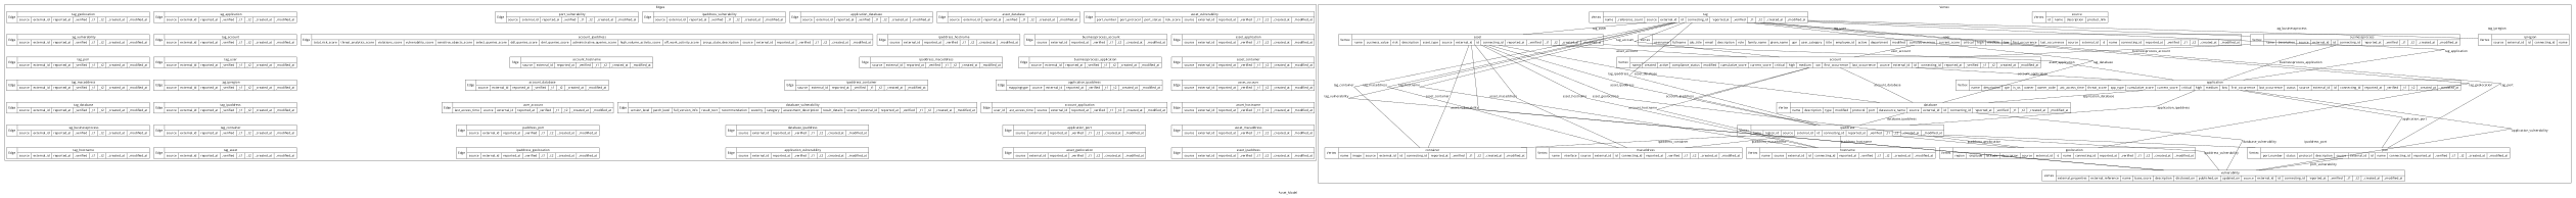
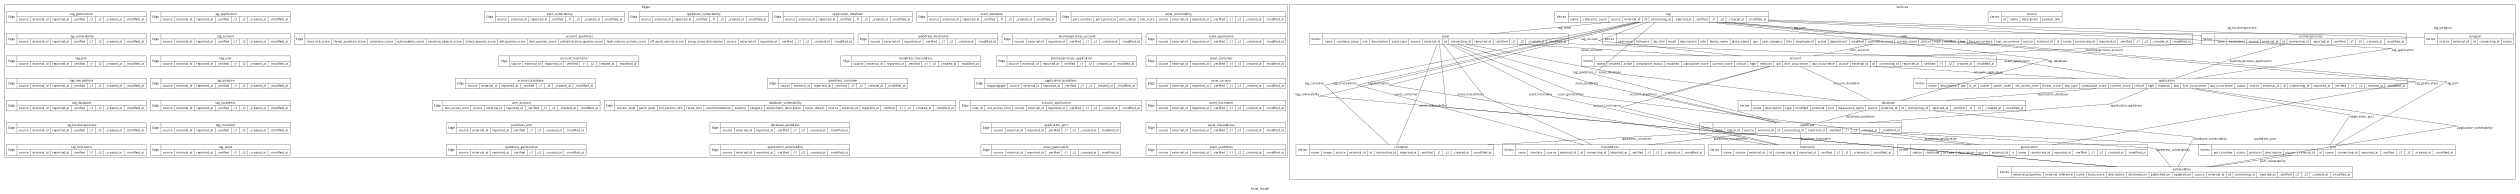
  graph {
    label=Asset_Model
    rankdir=TB
    splines=line
    fontname="Open Sans"
    node [shape=record type="node type" fontname="Open Sans"]
    edge [fontname="Open Sans"]
    n1 [label="Edge | {asset_vulnerability | {port_number | port_protocol | port_status | risk_score | source | external_id | reported_at | _verified | _t1 | _t2 | _created_at | _modified_at }}"]
    n2 [label="Edge | {asset_ipaddress | {source | external_id | reported_at | _verified | _t1 | _t2 | _created_at | _modified_at }}"]
    n3 [label="Edge | {asset_macaddress | {source | external_id | reported_at | _verified | _t1 | _t2 | _created_at | _modified_at }}"]
    n4 [label="Edge | {asset_hostname | {source | external_id | reported_at | _verified | _t1 | _t2 | _created_at | _modified_at }}"]
    n5 [label="Edge | {asset_account | {source | external_id | reported_at | _verified | _t1 | _t2 | _created_at | _modified_at }}"]
    n6 [label="Edge | {asset_container | {source | external_id | reported_at | _verified | _t1 | _t2 | _created_at | _modified_at }}"]
    n7 [label="Edge | {asset_application | {source | external_id | reported_at | _verified | _t1 | _t2 | _created_at | _modified_at }}"]
    n8 [label="Edge | {asset_database | {source | external_id | reported_at | _verified | _t1 | _t2 | _created_at | _modified_at }}"]
    n9 [label="Edge | {asset_geolocation | {source | external_id | reported_at | _verified | _t1 | _t2 | _created_at | _modified_at }}"]
    n10 [label="Edge | {application_port | {source | external_id | reported_at | _verified | _t1 | _t2 | _created_at | _modified_at }}"]
    n11 [label="Edge | {account_application | {user_id | last_access_time | source | external_id | reported_at | _verified | _t1 | _t2 | _created_at | _modified_at }}"]
    n12 [label="Edge | {application_ipaddress | {mappingtype | source | external_id | reported_at | _verified | _t1 | _t2 | _created_at | _modified_at }}"]
    n13 [label="Edge | {businessprocess_application | {source | external_id | reported_at | _verified | _t1 | _t2 | _created_at | _modified_at }}"]
    n14 [label="Edge | {businessprocess_account | {source | external_id | reported_at | _verified | _t1 | _t2 | _created_at | _modified_at }}"]
    n15 [label="Edge | {application_database | {source | external_id | reported_at | _verified | _t1 | _t2 | _created_at | _modified_at }}"]
    n16 [label="Edge | {application_vulnerability | {source | external_id | reported_at | _verified | _t1 | _t2 | _created_at | _modified_at }}"]
    n17 [label="Edge | {database_ipaddress | {source | external_id | reported_at | _verified | _t1 | _t2 | _created_at | _modified_at }}"]
    n18 [label="Edge | {database_vulnerability | {version_level | patch_level | full_version_info | result_text | recommendation | severity | category | assessment_description | result_details | source | external_id | reported_at | _verified | _t1 | _t2 | _created_at | _modified_at }}"]
    n19 [label="Edge | {ipaddress_container | {source | external_id | reported_at | _verified | _t1 | _t2 | _created_at | _modified_at }}"]
    n20 [label="Edge | {ipaddress_macaddress | {source | external_id | reported_at | _verified | _t1 | _t2 | _created_at | _modified_at }}"]
    n21 [label="Edge | {ipaddress_hostname | {source | external_id | reported_at | _verified | _t1 | _t2 | _created_at | _modified_at }}"]
    n22 [label="Edge | {ipaddress_vulnerability | {source | external_id | reported_at | _verified | _t1 | _t2 | _created_at | _modified_at }}"]
    n23 [label="Edge | {ipaddress_geolocation | {source | external_id | reported_at | _verified | _t1 | _t2 | _created_at | _modified_at }}"]
    n24 [label="Edge | {ipaddress_port | {source | external_id | reported_at | _verified | _t1 | _t2 | _created_at | _modified_at }}"]
    n25 [label="Edge | {user_account | {last_access_time | source | external_id | reported_at | _verified | _t1 | _t2 | _created_at | _modified_at }}"]
    n26 [label="Edge | {account_database | {source | external_id | reported_at | _verified | _t1 | _t2 | _created_at | _modified_at }}"]
    n27 [label="Edge | {account_hostname | {source | external_id | reported_at | _verified | _t1 | _t2 | _created_at | _modified_at }}"]
    n28 [label="Edge | {account_ipaddress | {total_risk_score | threat_analytics_score | violations_score | vulnerability_score | sensitive_objects_score | select_queries_score | ddl_queries_score | dml_queries_score | administrative_queries_score | high_volume_activity_score | off_work_activity_score | group_state_description | source | external_id | reported_at | _verified | _t1 | _t2 | _created_at | _modified_at }}"]
    n29 [label="Edge | {port_vulnerability | {source | external_id | reported_at | _verified | _t1 | _t2 | _created_at | _modified_at }}"]
    n30 [label="Edge | {tag_asset | {source | external_id | reported_at | _verified | _t1 | _t2 | _created_at | _modified_at }}"]
    n31 [label="Edge | {tag_container | {source | external_id | reported_at | _verified | _t1 | _t2 | _created_at | _modified_at }}"]
    n32 [label="Edge | {tag_ipaddress | {source | external_id | reported_at | _verified | _t1 | _t2 | _created_at | _modified_at }}"]
    n33 [label="Edge | {tag_ipregion | {source | external_id | reported_at | _verified | _t1 | _t2 | _created_at | _modified_at }}"]
    n34 [label="Edge | {tag_user | {source | external_id | reported_at | _verified | _t1 | _t2 | _created_at | _modified_at }}"]
    n35 [label="Edge | {tag_account | {source | external_id | reported_at | _verified | _t1 | _t2 | _created_at | _modified_at }}"]
    n36 [label="Edge | {tag_application | {source | external_id | reported_at | _verified | _t1 | _t2 | _created_at | _modified_at }}"]
    n37 [label="Edge | {tag_hostname | {source | external_id | reported_at | _verified | _t1 | _t2 | _created_at | _modified_at }}"]
    n38 [label="Edge | {tag_businessprocess | {source | external_id | reported_at | _verified | _t1 | _t2 | _created_at | _modified_at }}"]
    n39 [label="Edge | {tag_database | {source | external_id | reported_at | _verified | _t1 | _t2 | _created_at | _modified_at }}"]
    n40 [label="Edge | {tag_macaddress | {source | external_id | reported_at | _verified | _t1 | _t2 | _created_at | _modified_at }}"]
    n41 [label="Edge | {tag_port | {source | external_id | reported_at | _verified | _t1 | _t2 | _created_at | _modified_at }}"]
    n42 [label="Edge | {tag_vulnerability | {source | external_id | reported_at | _verified | _t1 | _t2 | _created_at | _modified_at }}"]
    n43 [label="Edge | {tag_geolocation | {source | external_id | reported_at | _verified | _t1 | _t2 | _created_at | _modified_at }}"]
    n44 [label="Vertex | {source | {id | name | description | product_link }}"]
    n45 [label="Vertex | {asset | {name | business_value | risk | description | asset_type | source | external_id | id | connecting_id | reported_at | _verified | _t1 | _t2 | _created_at | _modified_at }}"]
    n46 [label="Vertex | {container | {name | image | source | external_id | id | connecting_id | reported_at | _verified | _t1 | _t2 | _created_at | _modified_at }}"]
    n47 [label="Vertex | {ipaddress | {name | region_id | source | external_id | id | connecting_id | reported_at | _verified | _t1 | _t2 | _created_at | _modified_at }}"]
    n48 [label="Vertex | {account | {name | created | active | compliance_status | modified | cumulative_score | current_score | critical | high | medium | low | first_occurrence | last_occurrence | source | external_id | id | connecting_id | reported_at | _verified | _t1 | _t2 | _created_at | _modified_at }}"]
    n49 [label="Vertex | {application | {name | description | cpe | is_os | owner | owner_code | last_access_time | threat_score | app_type | cumulative_score | current_score | critical | high | medium | low | first_occurrence | last_occurrence | status | source | external_id | id | connecting_id | reported_at | _verified | _t1 | _t2 | _created_at | _modified_at }}"]
    n50 [label="Vertex | {hostname | {name | source | external_id | id | connecting_id | reported_at | _verified | _t1 | _t2 | _created_at | _modified_at }}"]
    n51 [label="Vertex | {database | {name | description | type | modified | protocol | port | datasource_name | source | external_id | id | connecting_id | reported_at | _verified | _t1 | _t2 | _created_at | _modified_at }}"]
    n52 [label="Vertex | {macaddress | {name | interface | source | external_id | id | connecting_id | reported_at | _verified | _t1 | _t2 | _created_at | _modified_at }}"]
    n53 [label="Vertex | {vulnerability | {external_properties | external_reference | name | base_score | description | disclosed_on | published_on | updated_on | source | external_id | id | connecting_id | reported_at | _verified | _t1 | _t2 | _created_at | _modified_at }}"]
    n54 [label="Vertex | {geolocation | {region | longitude | latitude | description | source | external_id | id | name | connecting_id | reported_at | _verified | _t1 | _t2 | _created_at | _modified_at }}"]
    n55 [label="Vertex | {port | {port_number | status | protocol | description | source | external_id | id | name | connecting_id | reported_at | _verified | _t1 | _t2 | _created_at | _modified_at }}"]
    n56 [label="Vertex | {ipregion | {source | external_id | id | connecting_id | name }}"]
    n57 [label="Vertex | {user | {username | fullname | job_title | email | description | role | family_name | given_name | upn | user_category | title | employee_id | active | department | modified | cumulative_score | current_score | critical | high | medium | low | first_occurrence | last_occurrence | source | external_id | id | name | connecting_id | reported_at | _verified | _t1 | _t2 | _created_at | _modified_at }}"]
    n58 [label="Vertex | {businessprocess | {name | description | source | external_id | id | connecting_id | reported_at | _verified | _t1 | _t2 | _created_at | _modified_at }}"]
    n59 [label="Vertex | {tag | {name | _reference_count | source | external_id | id | connecting_id | reported_at | _verified | _t1 | _t2 | _created_at | _modified_at }}"]
    subgraph cluster_1 {
      label=Edges
      n1
      n2
      n3
      n4
      n5
      n6
      n7
      n8
      n9
      n10
      n11
      n12
      n13
      n14
      n15
      n16
      n17
      n18
      n19
      n20
      n21
      n22
      n23
      n24
      n25
      n26
      n27
      n28
      n29
      n30
      n31
      n32
      n33
      n34
      n35
      n36
      n37
      n38
      n39
      n40
      n41
      n42
      n43
    }
    subgraph cluster_2 {
-     label=Vertex
+     label=Vertices
      n44
      n45
      n46
      n47
      n48
      n49
      n50
      n51
      n52
      n53
      n54
      n55
      n56
      n57
      n58
      n59
    }
    n3 -- n2 [style=invis]
    n4 -- n3 [style=invis]
    n5 -- n4 [style=invis]
    n6 -- n5 [style=invis]
    n7 -- n6 [style=invis]
    n8 -- n7 [style=invis]
    n10 -- n9 [style=invis]
    n11 -- n10 [style=invis]
    n12 -- n11 [style=invis]
    n13 -- n12 [style=invis]
    n14 -- n13 [style=invis]
    n15 -- n14 [style=invis]
    n17 -- n16 [style=invis]
    n18 -- n17 [style=invis]
    n19 -- n18 [style=invis]
    n20 -- n19 [style=invis]
    n21 -- n20 [style=invis]
    n22 -- n21 [style=invis]
    n24 -- n23 [style=invis]
    n25 -- n24 [style=invis]
    n26 -- n25 [style=invis]
    n27 -- n26 [style=invis]
    n28 -- n27 [style=invis]
    n29 -- n28 [style=invis]
    n31 -- n30 [style=invis]
    n32 -- n31 [style=invis]
    n33 -- n32 [style=invis]
    n34 -- n33 [style=invis]
    n35 -- n34 [style=invis]
    n36 -- n35 [style=invis]
    n38 -- n37 [style=invis]
    n39 -- n38 [style=invis]
    n40 -- n39 [style=invis]
    n41 -- n40 [style=invis]
    n42 -- n41 [style=invis]
    n43 -- n42 [style=invis]
    n45 -- n46 [label=asset_container relation="asset to container" source=asset]
    n45 -- n47 [label=asset_ipaddress relation="asset to ipaddress" source=asset]
    n45 -- n48 [label=asset_account relation="asset to account" source=asset]
    n45 -- n49 [label=asset_application relation="asset to application" source=asset]
    n45 -- n50 [label=asset_hostname relation="asset to hostname" source=asset]
    n45 -- n51 [label=asset_database relation="asset to database" source=asset]
    n45 -- n52 [label=asset_macaddress relation="asset to macaddress" source=asset]
    n45 -- n53 [label=asset_vulnerability relation="asset to vulnerability" source=asset]
    n45 -- n54 [label=asset_geolocation relation="asset to geolocation" source=asset]
    n47 -- n46 [label=ipaddress_container relation="ipaddress to container" source=ipaddress]
    n47 -- n50 [label=ipaddress_hostname relation="ipaddress to hostname" source=ipaddress]
    n47 -- n52 [label=ipaddress_macaddress relation="ipaddress to macaddress" source=ipaddress]
    n47 -- n53 [label=ipaddress_vulnerability relation="ipaddress to vulnerability" source=ipaddress]
    n47 -- n54 [label=ipaddress_geolocation relation="ipaddress to geolocation" source=ipaddress]
    n47 -- n55 [label=ipaddress_port relation="ipaddress to port" source=ipaddress]
    n48 -- n47 [label=account_ipaddress relation="account to ipaddress" source=account]
    n48 -- n49 [label=account_application relation="account to application" source=account]
    n48 -- n50 [label=account_hostname relation="account to hostname" source=account]
    n48 -- n51 [label=account_database relation="account to database" source=account]
    n49 -- n47 [label=application_ipaddress relation="application to ipaddress" source=application]
    n49 -- n51 [label=application_database relation="application to database" source=application]
    n49 -- n53 [label=application_vulnerability relation="application to vulnerability" source=application]
    n49 -- n55 [label=application_port relation="application to port" source=application]
    n51 -- n47 [label=database_ipaddress relation="database to ipaddress" source=database]
    n51 -- n53 [label=database_vulnerability relation="database to vulnerability" source=database]
    n55 -- n53 [label=port_vulnerability relation="port to vulnerability" source=port]
    n57 -- n48 [label=user_account relation="user to account" source=user]
    n58 -- n48 [label=businessprocess_account relation="businessprocess to account" source=businessprocess]
    n58 -- n49 [label=businessprocess_application relation="businessprocess to application" source=businessprocess]
    n59 -- n45 [label=tag_asset relation="tag to asset" source=tag]
    n59 -- n46 [label=tag_container relation="tag to container" source=tag]
    n59 -- n47 [label=tag_ipaddress relation="tag to ipaddress" source=tag]
    n59 -- n48 [label=tag_account relation="tag to account" source=tag]
    n59 -- n49 [label=tag_application relation="tag to application" source=tag]
    n59 -- n50 [label=tag_hostname relation="tag to hostname" source=tag]
    n59 -- n51 [label=tag_database relation="tag to database" source=tag]
    n59 -- n52 [label=tag_macaddress relation="tag to macaddress" source=tag]
    n59 -- n53 [label=tag_vulnerability relation="tag to vulnerability" source=tag]
    n59 -- n54 [label=tag_geolocation relation="tag to geolocation" source=tag]
    n59 -- n55 [label=tag_port relation="tag to port" source=tag]
    n59 -- n56 [label=tag_ipregion relation="tag to ipregion" source=tag]
    n59 -- n57 [label=tag_user relation="tag to user" source=tag]
    n59 -- n58 [label=tag_businessprocess relation="tag to businessprocess" source=tag]
  }
